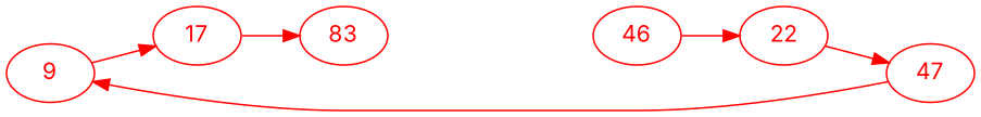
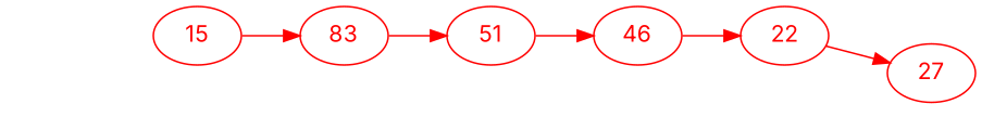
  digraph {
    fontname=Inter
    rankdir=LR
    node [color=red fontcolor=red fontname=Inter]
    edge [color=red fontname=Inter]
-   9
-   15 [label=17]
+   15
    n3 [label=83]
+   51
    n5 [label=22]
-   27 [label=47]
+   27
    n7 [label=46]
-   9 -> 15
    15 -> n3
+   n3 -> 51
+   51 -> n7
    n5 -> 27
-   27 -> 9
    n7 -> n5
  }
